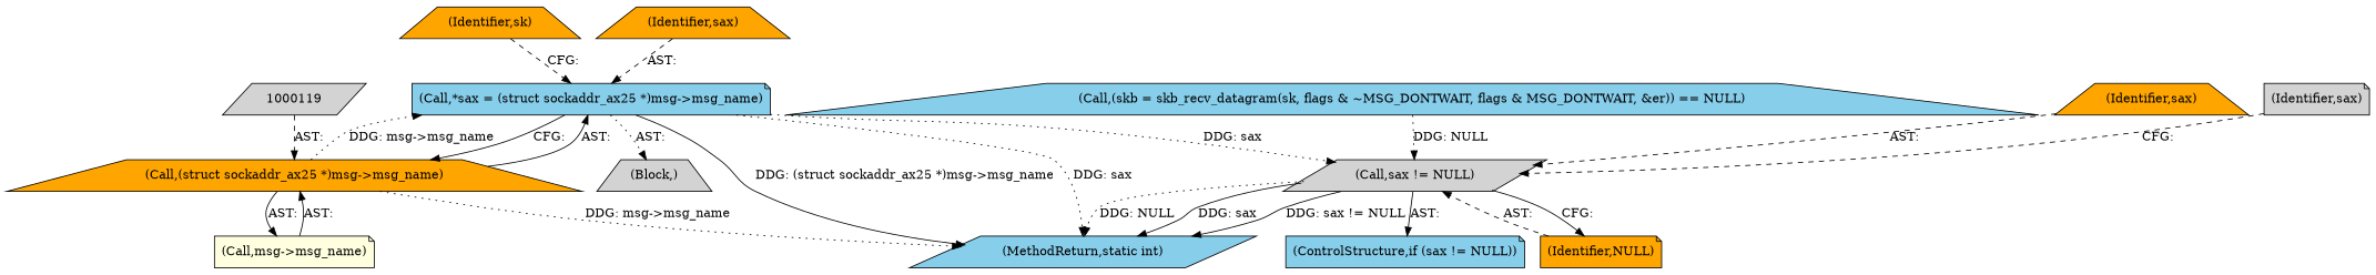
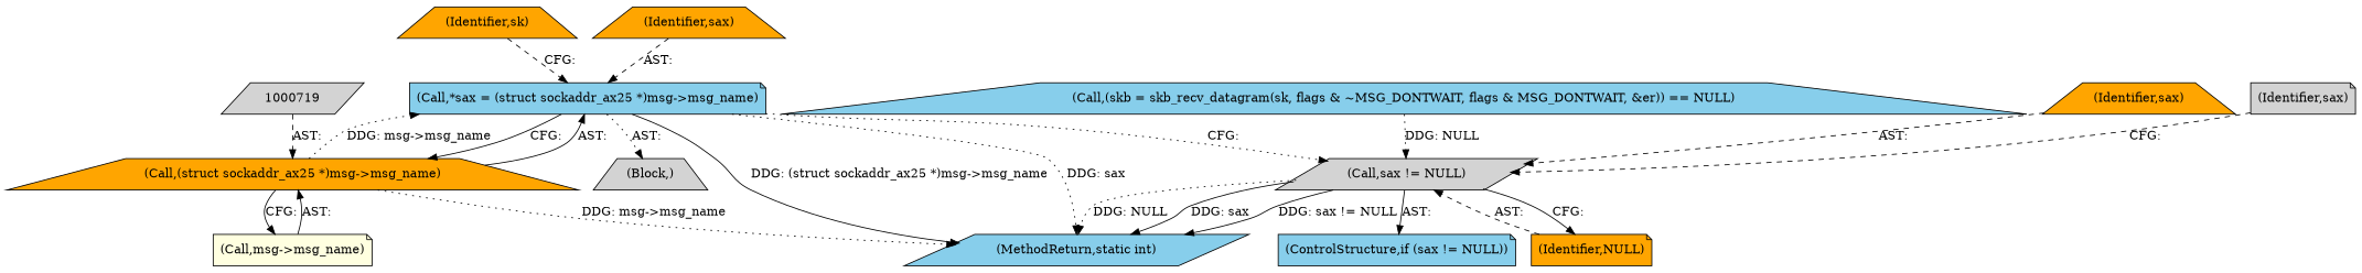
  digraph {
    node [fillcolor=orange shape=trapezium style=filled]
    edge [style=solid]
    n1 [fillcolor=skyblue label="(Call,*sax = (struct sockaddr_ax25 *)msg->msg_name)" shape=note]
    n2 [label="(Call,(struct sockaddr_ax25 *)msg->msg_name)"]
    n3 [fillcolor=lightgrey label="(Call,sax != NULL)" shape=parallelogram]
    n4 [fillcolor=lightgrey label="(Block,)"]
    n5 [fillcolor=skyblue label="(MethodReturn,static int)" shape=parallelogram]
    n6 [fillcolor=lightyellow label="(Call,msg->msg_name)" shape=note]
    n7 [label="(Identifier,NULL)" shape=note]
    n8 [fillcolor=skyblue label="(ControlStructure,if (sax != NULL))" shape=note]
    n9 [label="(Identifier,sk)"]
    n10 [fillcolor=skyblue label="(Call,(skb = skb_recv_datagram(sk, flags & ~MSG_DONTWAIT, flags & MSG_DONTWAIT, &er)) == NULL)"]
    n11 [label="(Identifier,sax)"]
    n12 [label="(Identifier,sax)"]
    n13 [fillcolor=lightgrey label="(Identifier,sax)" shape=note]
-   1000119 [fillcolor=lightgrey shape=parallelogram]
+   1000119 [fillcolor=lightgrey shape=parallelogram label=1000719]
    n1 -> n2 [label="CFG: "]
-   n1 -> n3 [label="DDG: sax" style=dotted]
+   n1 -> n3 [label="CFG: " style=dotted]
    n1 -> n4 [label="AST: " style=dotted]
    n1 -> n5 [label="DDG: (struct sockaddr_ax25 *)msg->msg_name"]
    n1 -> n5 [label="DDG: sax" style=dotted]
    n2 -> n1 [label="AST: "]
    n2 -> n1 [label="DDG: msg->msg_name" style=dotted]
    n2 -> n5 [label="DDG: msg->msg_name" style=dotted]
-   n2 -> n6 [label="AST: "]
+   n2 -> n6 [label="CFG: "]
    n3 -> n5 [label="DDG: sax"]
    n3 -> n5 [label="DDG: sax != NULL"]
    n3 -> n5 [label="DDG: NULL" style=dotted]
    n3 -> n7 [label="CFG: "]
    n3 -> n8 [label="AST: "]
    n6 -> n2 [label="AST: "]
    n7 -> n3 [label="AST: " style=dashed]
    n9 -> n1 [label="CFG: " style=dashed]
    n10 -> n3 [label="DDG: NULL" style=dotted]
    n11 -> n1 [label="AST: " style=dashed]
    n12 -> n3 [label="AST: " style=dashed]
    n13 -> n3 [label="CFG: " style=dashed]
    1000119 -> n2 [label="AST: " style=dashed]
  }
